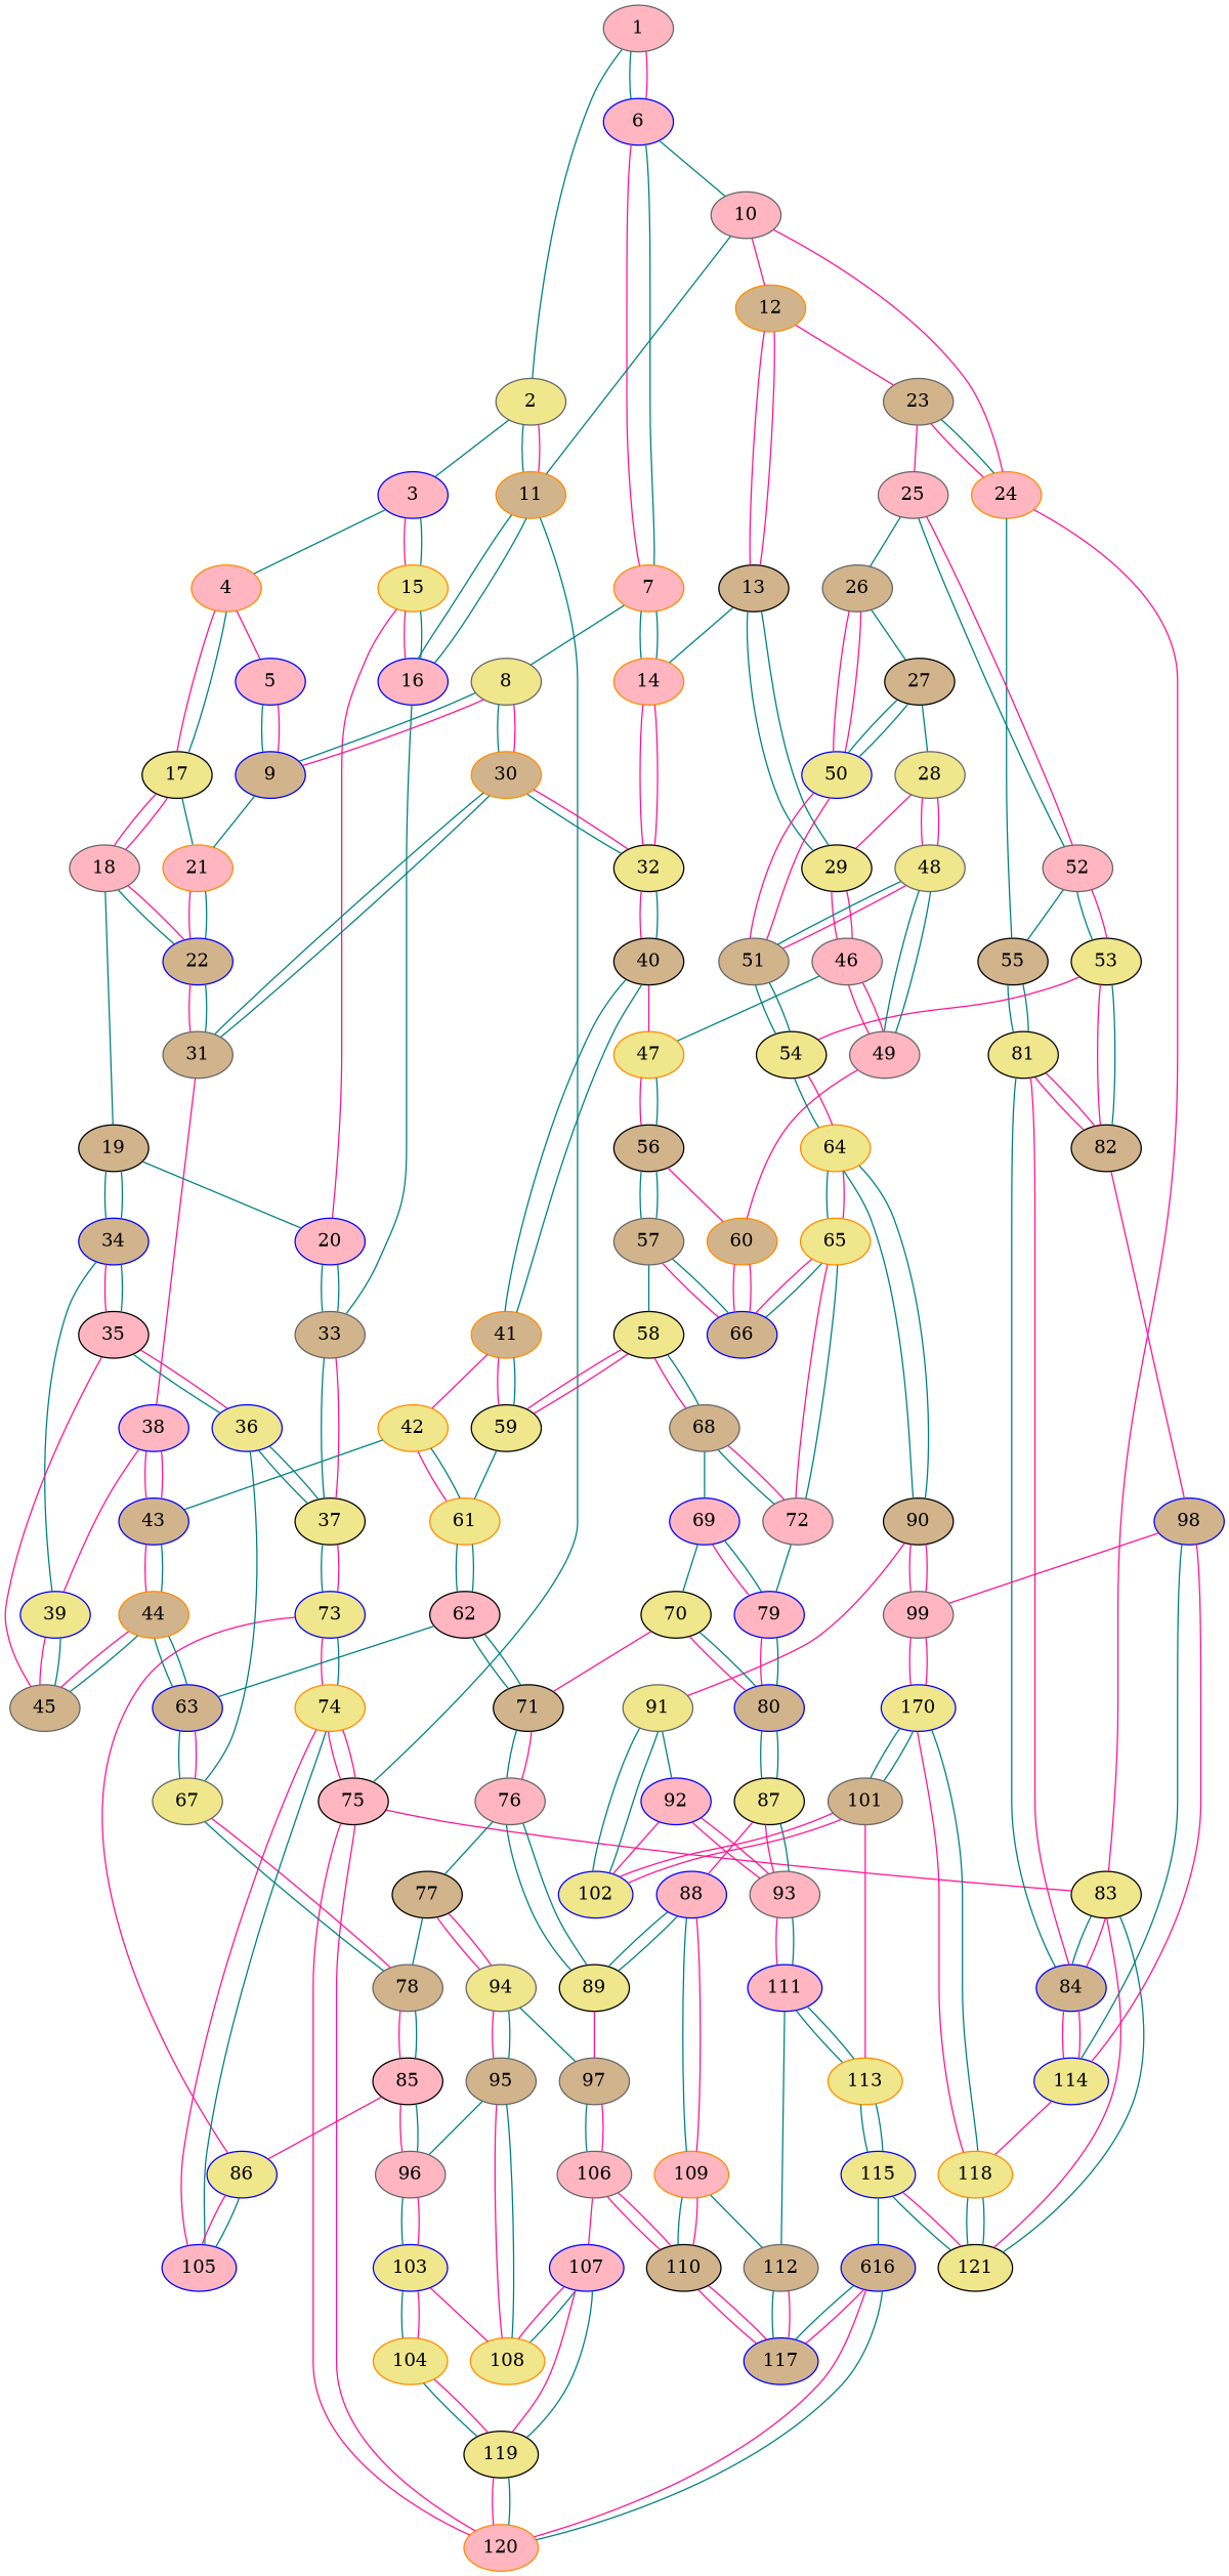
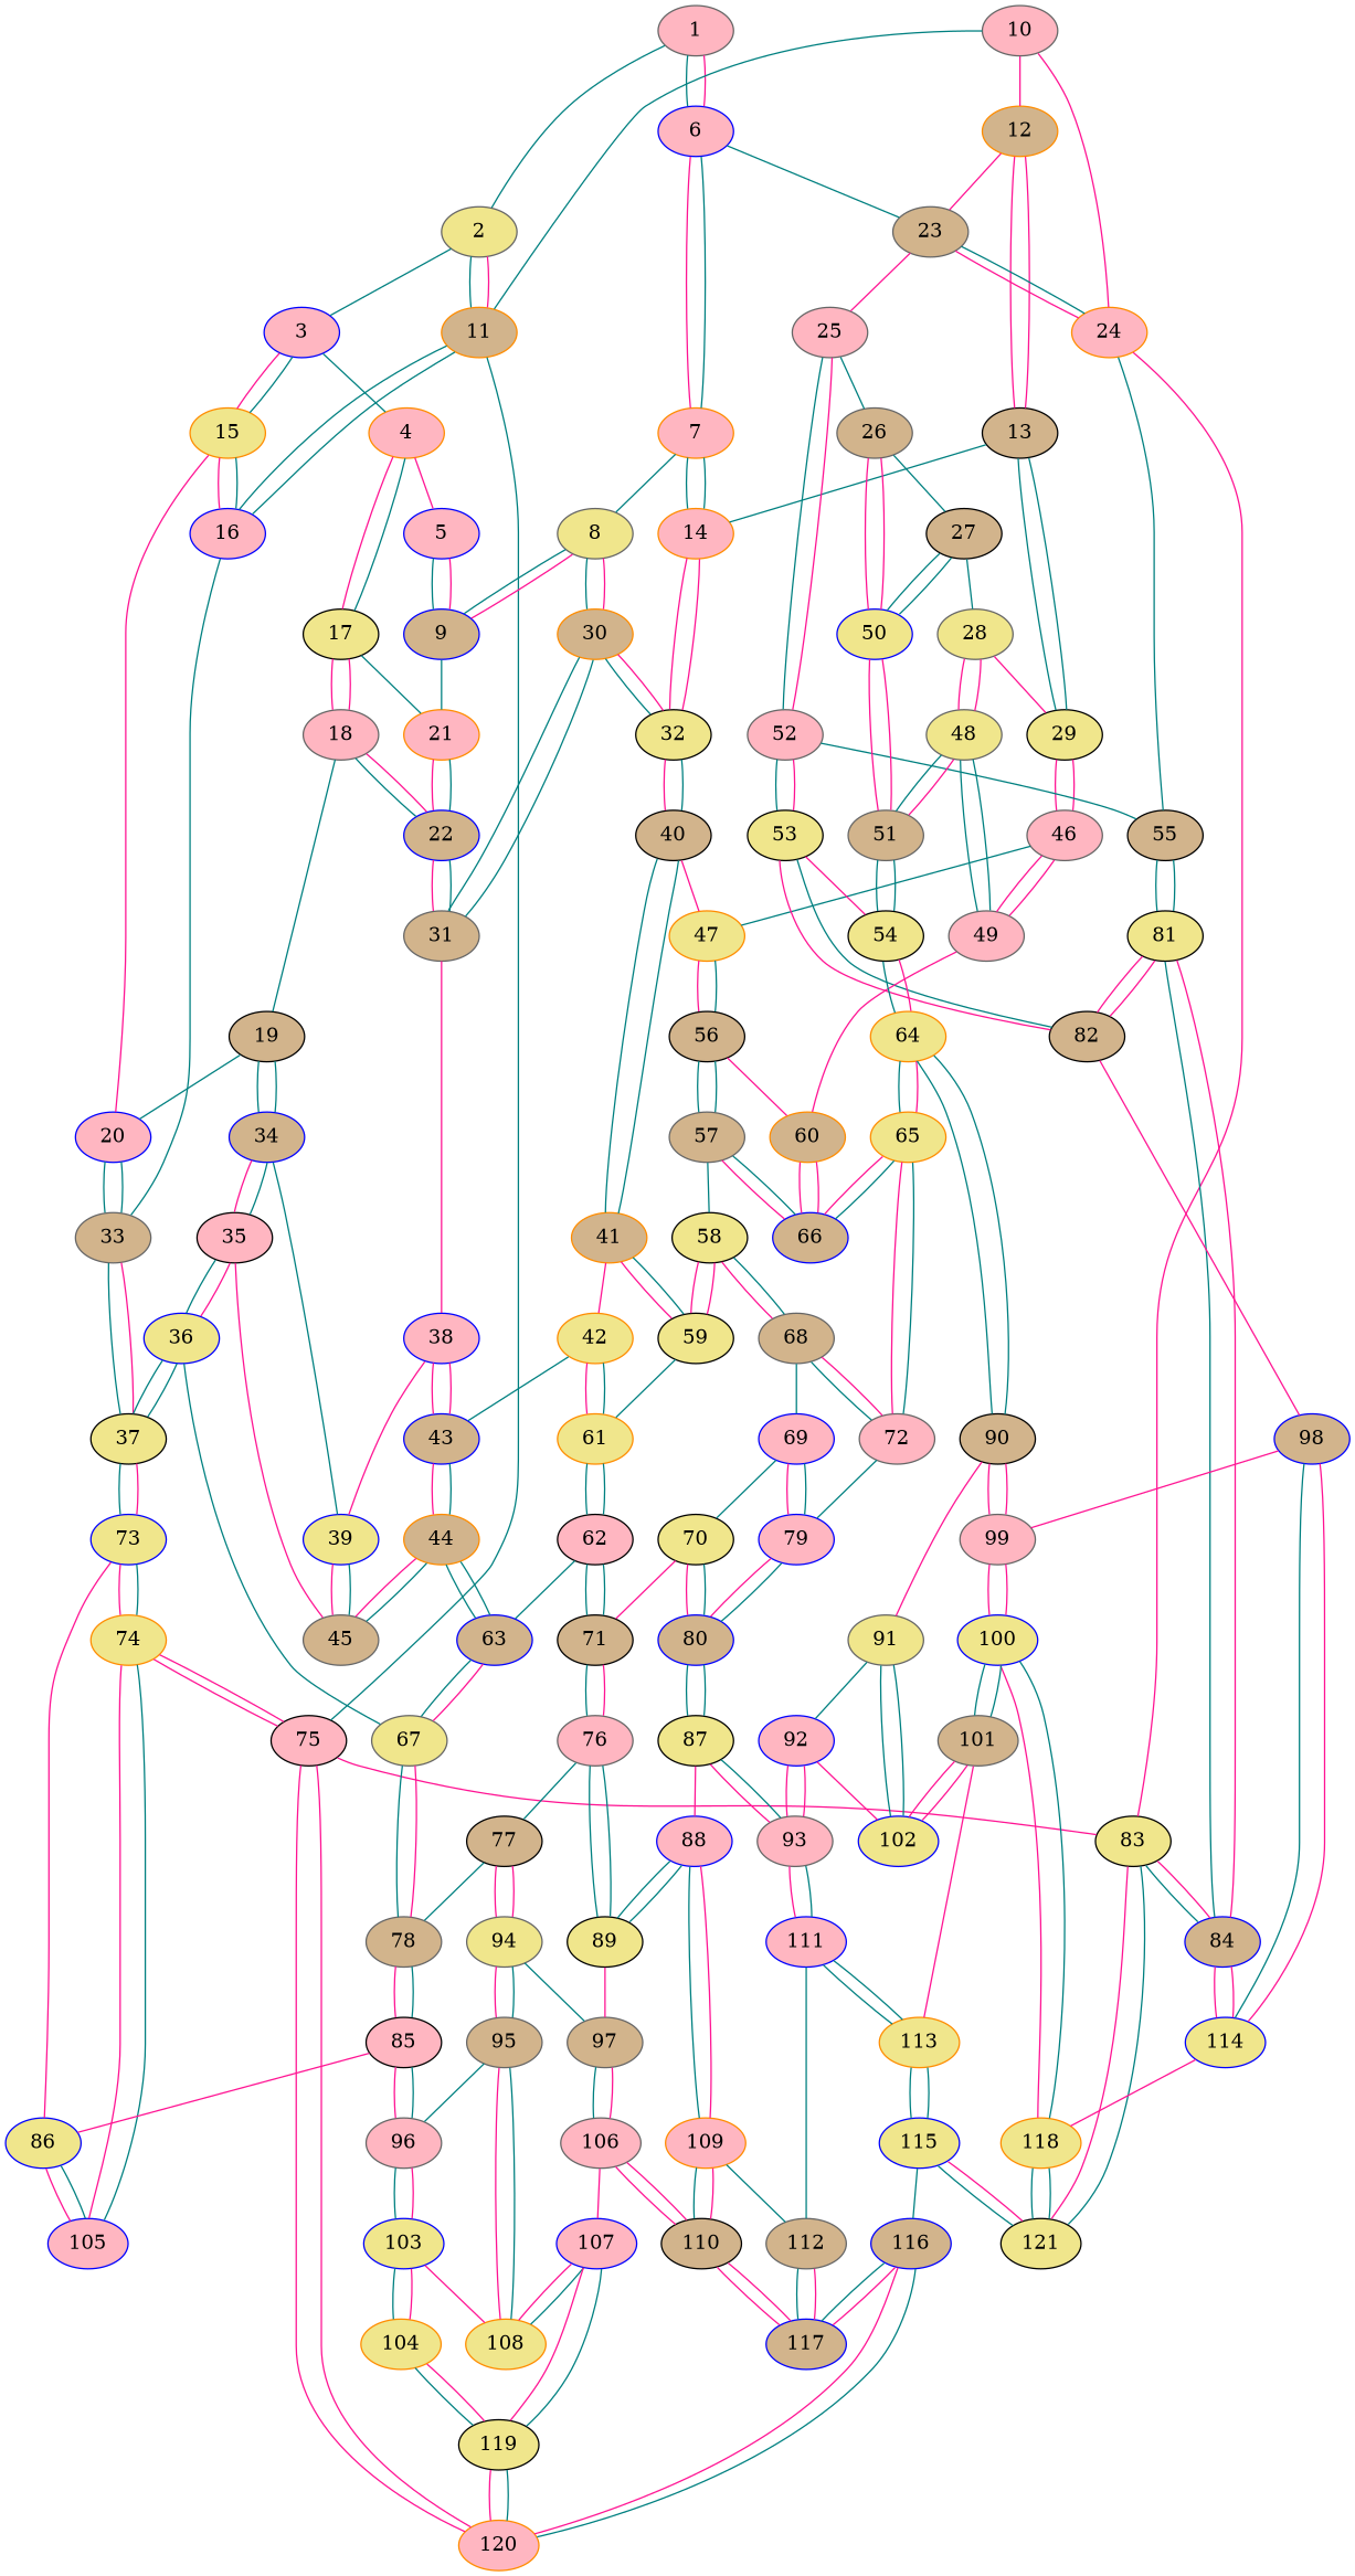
  graph {
    node [color=blue fillcolor=khaki style=filled]
    edge [color=teal]
    1 [color=gray40 fillcolor=lightpink]
    2 [color=gray40]
    6 [fillcolor=lightpink]
    3 [fillcolor=lightpink]
    11 [color=darkorange fillcolor=tan]
    7 [color=darkorange fillcolor=lightpink]
    10 [color=gray40 fillcolor=lightpink]
    4 [color=darkorange fillcolor=lightpink]
    15 [color=darkorange]
    16 [fillcolor=lightpink]
    75 [color=black fillcolor=lightpink]
    5 [fillcolor=lightpink]
    17 [color=black]
    20 [fillcolor=lightpink]
    9 [fillcolor=tan]
    21 [color=darkorange fillcolor=lightpink]
    18 [color=gray40 fillcolor=lightpink]
    8 [color=gray40]
    14 [color=darkorange fillcolor=lightpink]
    12 [color=darkorange fillcolor=tan]
    24 [color=darkorange fillcolor=lightpink]
    30 [color=darkorange fillcolor=tan]
    32 [color=black]
    31 [color=gray40 fillcolor=tan]
    22 [fillcolor=tan]
    13 [color=black fillcolor=tan]
    23 [color=gray40 fillcolor=tan]
    55 [color=black fillcolor=tan]
    83 [color=black]
    33 [color=gray40 fillcolor=tan]
    120 [color=darkorange fillcolor=lightpink]
    29 [color=black]
    25 [color=gray40 fillcolor=lightpink]
    46 [color=gray40 fillcolor=lightpink]
    40 [color=black fillcolor=tan]
    37 [color=black]
    19 [color=black fillcolor=tan]
    34 [fillcolor=tan]
    35 [color=black fillcolor=lightpink]
    39
    38 [fillcolor=lightpink]
    26 [color=gray40 fillcolor=tan]
    52 [color=gray40 fillcolor=lightpink]
    81 [color=black]
    84 [fillcolor=tan]
    121 [color=black]
    27 [color=black fillcolor=tan]
    50
    53 [color=black]
    28 [color=gray40]
    51 [color=gray40 fillcolor=tan]
    48 [color=gray40]
    49 [color=gray40 fillcolor=lightpink]
    47 [color=darkorange]
    43 [fillcolor=tan]
    41 [color=darkorange fillcolor=tan]
    73
    36
    45 [color=gray40 fillcolor=tan]
    67 [color=gray40]
    78 [color=gray40 fillcolor=tan]
    74 [color=darkorange]
    86
    44 [color=darkorange fillcolor=tan]
    42 [color=darkorange]
    59 [color=black]
    56 [color=black fillcolor=tan]
    61 [color=darkorange]
    62 [color=black fillcolor=lightpink]
    63 [fillcolor=tan]
    60 [color=darkorange fillcolor=tan]
    57 [color=gray40 fillcolor=tan]
    54 [color=black]
    66 [fillcolor=tan]
    64 [color=darkorange]
    82 [color=black fillcolor=tan]
    98 [fillcolor=tan]
    65 [color=darkorange]
    90 [color=black fillcolor=tan]
    58 [color=black]
    68 [color=gray40 fillcolor=tan]
    72 [color=gray40 fillcolor=lightpink]
    69 [fillcolor=lightpink]
    71 [color=black fillcolor=tan]
    76 [color=gray40 fillcolor=lightpink]
    91 [color=gray40]
    99 [color=gray40 fillcolor=lightpink]
    79 [fillcolor=lightpink]
    85 [color=black fillcolor=lightpink]
    70 [color=black]
    80 [fillcolor=tan]
    87 [color=black]
    77 [color=black fillcolor=tan]
    89 [color=black]
    105 [fillcolor=lightpink]
    94 [color=gray40]
    97 [color=gray40 fillcolor=tan]
    95 [color=gray40 fillcolor=tan]
    96 [color=gray40 fillcolor=lightpink]
    88 [fillcolor=lightpink]
    93 [color=gray40 fillcolor=lightpink]
    114
    118 [color=darkorange]
    103
    109 [color=darkorange fillcolor=lightpink]
    111 [fillcolor=lightpink]
    110 [color=black fillcolor=tan]
    112 [color=gray40 fillcolor=tan]
    106 [color=gray40 fillcolor=lightpink]
    92 [fillcolor=lightpink]
    102
-   100 [label=170]
+   100
    113 [color=darkorange]
    108 [color=darkorange]
    104 [color=darkorange]
    107 [fillcolor=lightpink]
    101 [color=gray40 fillcolor=tan]
    115
    119 [color=black]
    117 [fillcolor=tan]
-   116 [fillcolor=tan label=616]
+   116 [fillcolor=tan]
    1 -- 2
    1 -- 6
    1 -- 6 [color=deeppink]
    2 -- 3
    2 -- 11
    2 -- 11 [color=deeppink]
    6 -- 7 [color=deeppink]
    6 -- 7
-   6 -- 10
+   6 -- 23
    3 -- 4
    3 -- 15 [color=deeppink]
    3 -- 15
    11 -- 16
    11 -- 16
    11 -- 75
    7 -- 8
    7 -- 14
    7 -- 14
    10 -- 11
    10 -- 12 [color=deeppink]
    10 -- 24 [color=deeppink]
    4 -- 5 [color=deeppink]
    4 -- 17 [color=deeppink]
    4 -- 17
    15 -- 16 [color=deeppink]
    15 -- 16
    15 -- 20 [color=deeppink]
    16 -- 33
    75 -- 83 [color=deeppink]
    75 -- 120 [color=deeppink]
    75 -- 120 [color=deeppink]
    5 -- 9
    5 -- 9 [color=deeppink]
    17 -- 21
    17 -- 18 [color=deeppink]
    17 -- 18 [color=deeppink]
    20 -- 33
    20 -- 33
    9 -- 21
    21 -- 22 [color=deeppink]
    21 -- 22
    18 -- 22
    18 -- 22 [color=deeppink]
    18 -- 19
    8 -- 9
    8 -- 9 [color=deeppink]
    8 -- 30
    8 -- 30 [color=deeppink]
    14 -- 32 [color=deeppink]
    14 -- 32 [color=deeppink]
    12 -- 13 [color=deeppink]
    12 -- 13 [color=deeppink]
    12 -- 23 [color=deeppink]
    24 -- 55
    24 -- 83 [color=deeppink]
    30 -- 32
    30 -- 32 [color=deeppink]
    30 -- 31
    30 -- 31
    32 -- 40 [color=deeppink]
    32 -- 40
    31 -- 38 [color=deeppink]
    22 -- 31 [color=deeppink]
    22 -- 31
    13 -- 14
    13 -- 29
    13 -- 29
    23 -- 24 [color=deeppink]
    23 -- 24
    23 -- 25 [color=deeppink]
    55 -- 81
    55 -- 81
    83 -- 84
    83 -- 84 [color=deeppink]
    83 -- 121 [color=deeppink]
    83 -- 121
    33 -- 37
    33 -- 37 [color=deeppink]
    29 -- 46 [color=deeppink]
    29 -- 46 [color=deeppink]
    25 -- 26
    25 -- 52
    25 -- 52 [color=deeppink]
    46 -- 49 [color=deeppink]
    46 -- 49 [color=deeppink]
    46 -- 47
    40 -- 47 [color=deeppink]
    40 -- 41
    40 -- 41
    37 -- 73
    37 -- 73 [color=deeppink]
    19 -- 20
    19 -- 34
    19 -- 34
    34 -- 35 [color=deeppink]
    34 -- 35
    34 -- 39
    35 -- 36
    35 -- 36 [color=deeppink]
    35 -- 45 [color=deeppink]
    39 -- 45 [color=deeppink]
    39 -- 45
    38 -- 39 [color=deeppink]
    38 -- 43 [color=deeppink]
    38 -- 43 [color=deeppink]
    26 -- 27
    26 -- 50 [color=deeppink]
    26 -- 50 [color=deeppink]
    52 -- 55
    52 -- 53
    52 -- 53 [color=deeppink]
    81 -- 84
    81 -- 84 [color=deeppink]
    81 -- 82 [color=deeppink]
    81 -- 82 [color=deeppink]
    84 -- 114 [color=deeppink]
    84 -- 114 [color=deeppink]
    27 -- 50
    27 -- 50
    27 -- 28
    50 -- 51 [color=deeppink]
    50 -- 51 [color=deeppink]
    53 -- 54 [color=deeppink]
    53 -- 82 [color=deeppink]
    53 -- 82
    28 -- 29 [color=deeppink]
    28 -- 48 [color=deeppink]
    28 -- 48 [color=deeppink]
    51 -- 54
    51 -- 54
    48 -- 51
    48 -- 51 [color=deeppink]
    48 -- 49
    48 -- 49
    49 -- 60 [color=deeppink]
    47 -- 56 [color=deeppink]
    47 -- 56
    43 -- 44 [color=deeppink]
    43 -- 44
    41 -- 42 [color=deeppink]
    41 -- 59 [color=deeppink]
    41 -- 59
    73 -- 74 [color=deeppink]
    73 -- 74
    73 -- 86 [color=deeppink]
    36 -- 37
    36 -- 37
    36 -- 67
    67 -- 78
    67 -- 78 [color=deeppink]
    78 -- 85 [color=deeppink]
    78 -- 85
    74 -- 75 [color=deeppink]
    74 -- 75 [color=deeppink]
    74 -- 105 [color=deeppink]
    74 -- 105
    86 -- 105 [color=deeppink]
    86 -- 105
    44 -- 45 [color=deeppink]
    44 -- 45
    44 -- 63
    44 -- 63
    42 -- 43
    42 -- 61 [color=deeppink]
    42 -- 61
    59 -- 61
    56 -- 60 [color=deeppink]
    56 -- 57
    56 -- 57
    61 -- 62
    61 -- 62
    62 -- 63
    62 -- 71
    62 -- 71
    63 -- 67
    63 -- 67 [color=deeppink]
    60 -- 66 [color=deeppink]
    60 -- 66 [color=deeppink]
    57 -- 66 [color=deeppink]
    57 -- 66
    57 -- 58
    54 -- 64
    54 -- 64 [color=deeppink]
    64 -- 65
    64 -- 65 [color=deeppink]
    64 -- 90
    64 -- 90
    82 -- 98 [color=deeppink]
    98 -- 99 [color=deeppink]
    98 -- 114
    98 -- 114 [color=deeppink]
    65 -- 66 [color=deeppink]
    65 -- 66
    65 -- 72 [color=deeppink]
    65 -- 72
    90 -- 91 [color=deeppink]
    90 -- 99 [color=deeppink]
    90 -- 99 [color=deeppink]
    58 -- 59 [color=deeppink]
    58 -- 59 [color=deeppink]
    58 -- 68 [color=deeppink]
    58 -- 68
    68 -- 72
    68 -- 72 [color=deeppink]
    68 -- 69
    72 -- 79
    69 -- 79 [color=deeppink]
    69 -- 79
    69 -- 70
    71 -- 76
    71 -- 76 [color=deeppink]
    76 -- 77
    76 -- 89
    76 -- 89
    91 -- 92
    91 -- 102
    91 -- 102
    99 -- 100 [color=deeppink]
    99 -- 100 [color=deeppink]
    79 -- 80 [color=deeppink]
    79 -- 80
    85 -- 86 [color=deeppink]
    85 -- 96 [color=deeppink]
    85 -- 96
    70 -- 71 [color=deeppink]
    70 -- 80 [color=deeppink]
    70 -- 80
    80 -- 87
    80 -- 87
    87 -- 88 [color=deeppink]
    87 -- 93 [color=deeppink]
    87 -- 93
    77 -- 78
    77 -- 94 [color=deeppink]
    77 -- 94 [color=deeppink]
    89 -- 97 [color=deeppink]
    94 -- 97
    94 -- 95 [color=deeppink]
    94 -- 95
    97 -- 106
    97 -- 106 [color=deeppink]
    95 -- 96
    95 -- 108 [color=deeppink]
    95 -- 108
    96 -- 103
    96 -- 103 [color=deeppink]
    88 -- 89
    88 -- 89
    88 -- 109
    88 -- 109 [color=deeppink]
    93 -- 111 [color=deeppink]
    93 -- 111
    114 -- 118 [color=deeppink]
    118 -- 121
    118 -- 121
    103 -- 108 [color=deeppink]
    103 -- 104
    103 -- 104 [color=deeppink]
    109 -- 110
    109 -- 110 [color=deeppink]
    109 -- 112
    111 -- 112
    111 -- 113
    111 -- 113
    110 -- 117 [color=deeppink]
    110 -- 117 [color=deeppink]
    112 -- 117
    112 -- 117 [color=deeppink]
    106 -- 110 [color=deeppink]
    106 -- 110 [color=deeppink]
    106 -- 107 [color=deeppink]
    92 -- 93 [color=deeppink]
    92 -- 93 [color=deeppink]
    92 -- 102 [color=deeppink]
    100 -- 118 [color=deeppink]
    100 -- 118
    100 -- 101
    100 -- 101
    113 -- 115
    113 -- 115
    104 -- 119
    104 -- 119 [color=deeppink]
    107 -- 108 [color=deeppink]
    107 -- 108
    107 -- 119 [color=deeppink]
    107 -- 119
    101 -- 102 [color=deeppink]
    101 -- 102 [color=deeppink]
    101 -- 113 [color=deeppink]
    115 -- 121
    115 -- 121 [color=deeppink]
    115 -- 116
    119 -- 120 [color=deeppink]
    119 -- 120
    116 -- 120 [color=deeppink]
    116 -- 120
    116 -- 117
    116 -- 117 [color=deeppink]
  }
